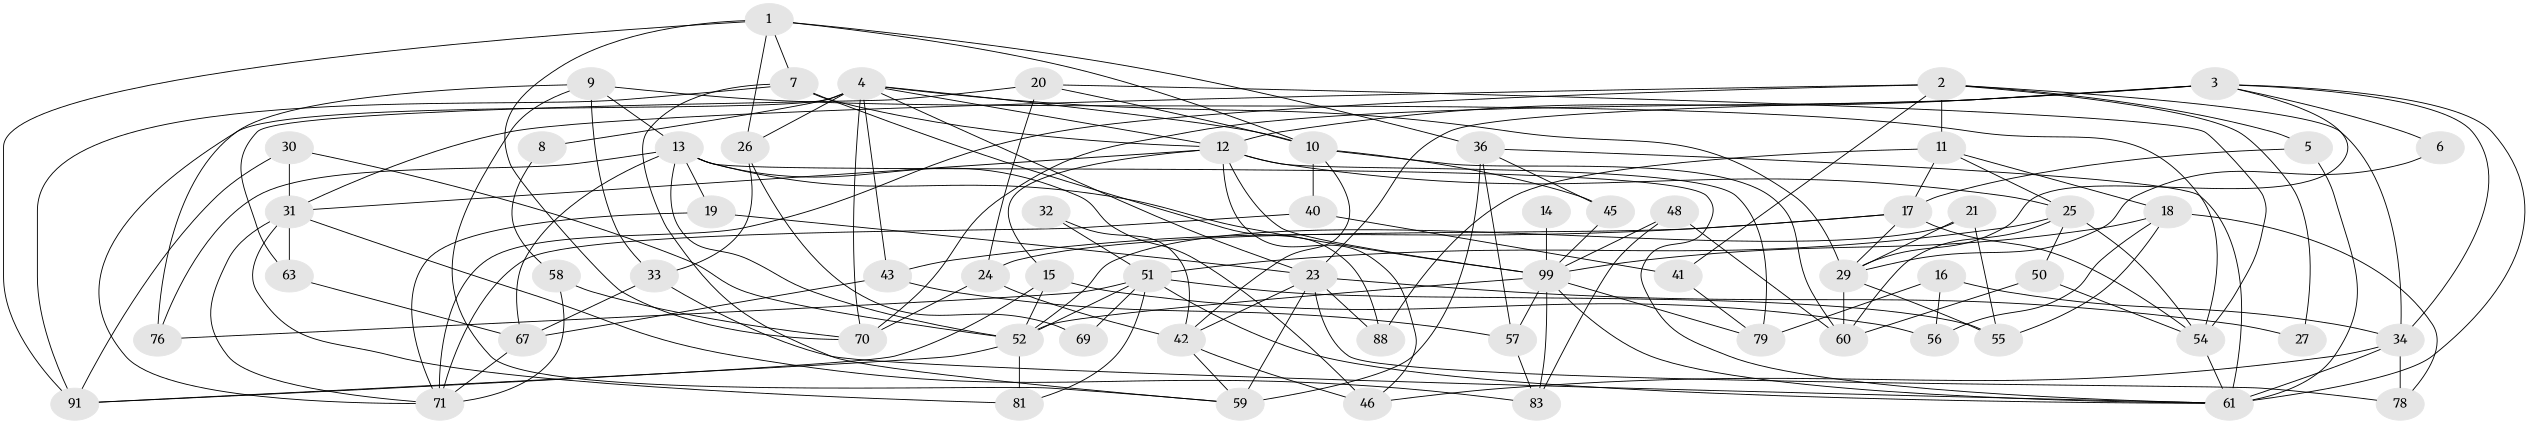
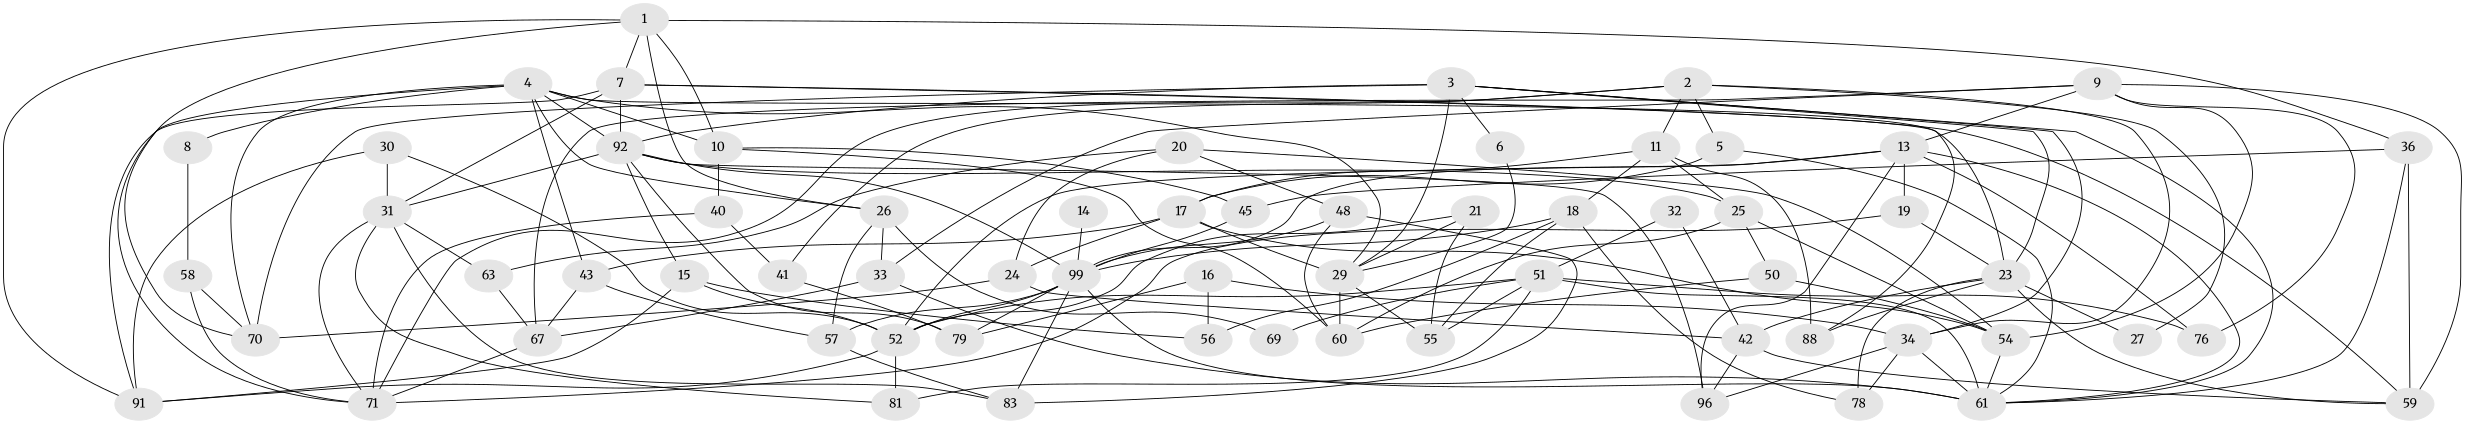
  graph {
    fontname=Merriweather
    node [color=gray90 fontname=Merriweather style=filled]
    edge [fontname=Merriweather]
    1 [super="+65"]
    7 [super="+86"]
    10 [super="+44"]
    26
    36 [super="+37"]
    70 [super="+77"]
    n7 [label=91]
-   12 [super="+22"]
+   12 [super="+22" label=92]
    59
    88
    40
    42 [super="+85"]
    45
    60
    33 [super="+38"]
    69
    61 [super="+74"]
    57
    2 [super="+39"]
    5
    11
    27
    31 [super="+35"]
    34 [super="+53"]
    41
    71 [super="+73"]
    17 [super="+68"]
    18 [super="+92"]
    25 [super="+89"]
    63
    81
    83
-   46
+   46 [label=96]
    78
    79 [super="+94"]
    3 [super="+82"]
    6
    23 [super="+47"]
    29 [super="+84"]
    15 [super="+90"]
    n41 [label=99 super="+91"]
    55
    4 [super="+75"]
    8
    43
    58
    67 [super="+95"]
    54 [super="+72"]
    24
    9 [super="+28"]
    13 [super="+64"]
    76 [super="+80"]
    19
    52 [super="+62"]
    56 [super="+93"]
    50
    51 [super="+66"]
    14
    16
    20 [super="+87"]
    48
    21
    30
    32
    1 -- 7
    1 -- 10
    1 -- 26
    1 -- 36
    1 -- 70
    1 -- n7
    7 -- n7
    7 -- 12
    7 -- 59
    7 -- 88
    10 -- 40
-   10 -- 42
    10 -- 45
    10 -- 60
    26 -- 33
    26 -- 69
    36 -- 59 [weight=2]
    36 -- 45
    36 -- 61
-   36 -- 57
+   26 -- 57
    12 -- 31
    12 -- 25
    12 -- 46
    12 -- 79 [weight=2]
    12 -- 15
    12 -- n41
    40 -- 41
    40 -- 71
    42 -- 59
    42 -- 46
    45 -- n41
    33 -- 61
    33 -- 67
    57 -- 83
    2 -- 5
    2 -- 11
    2 -- 27
-   2 -- 31
+   7 -- 31
    2 -- 34
    2 -- 41
    2 -- 71
    5 -- 61
    5 -- 17
    11 -- 88
    11 -- 17
    11 -- 18
    11 -- 25
    31 -- 71
    31 -- 63
    31 -- 81
    31 -- 83
    34 -- 61 [weight=2]
    34 -- 46
    34 -- 78
    41 -- 79
    17 -- 29
    17 -- 43
    17 -- 54
    17 -- 24
    18 -- 78
    18 -- n41
    18 -- 55
    18 -- 56
    25 -- 60
    25 -- 54
    25 -- 50
-   25 -- 51
    63 -- 67
    3 -- 70 [weight=2]
    3 -- 12
    3 -- 61
    3 -- 34
    3 -- 6
    3 -- 23
    3 -- 29
    6 -- 29
    23 -- 59
    23 -- 88
    23 -- 42
    23 -- 27
    23 -- 78
    29 -- 60
    29 -- 55
    15 -- n7
    15 -- 52 [weight=2]
    15 -- 56
    n41 -- 61
    n41 -- 57
    n41 -- 83
    n41 -- 79
    n41 -- 52
    4 -- 10
    4 -- 26
    4 -- 70
    4 -- 12
    4 -- 71
    4 -- 23
    4 -- 29
    4 -- 8
    4 -- 43
    8 -- 58
    43 -- 57
    43 -- 67
    58 -- 70
    58 -- 71
    67 -- 71
    54 -- 61
    24 -- 70
    24 -- 42
    9 -- 59
    9 -- 33
-   13 -- 67
+   9 -- 67
    9 -- 54
    9 -- 13
    9 -- 76
    13 -- 61
    13 -- 46
    13 -- n41
    13 -- 76
    13 -- 19
    13 -- 52
    19 -- 71
    19 -- 23
    52 -- n7
    52 -- 81
    50 -- 60
    50 -- 54
    51 -- 69
    51 -- 61
    51 -- 81
    51 -- 55
    51 -- 76
    51 -- 52
    14 -- n41 [weight=2]
    16 -- 34
    16 -- 79
    16 -- 56 [weight=2]
    20 -- 63
    20 -- 54
    20 -- 24
-   20 -- 10
+   20 -- 48
    48 -- 60
    48 -- 83
    48 -- n41
    21 -- 29
    21 -- 55
    21 -- 52
    30 -- n7
    30 -- 31
    30 -- 52
    32 -- 42
    32 -- 51
  }
